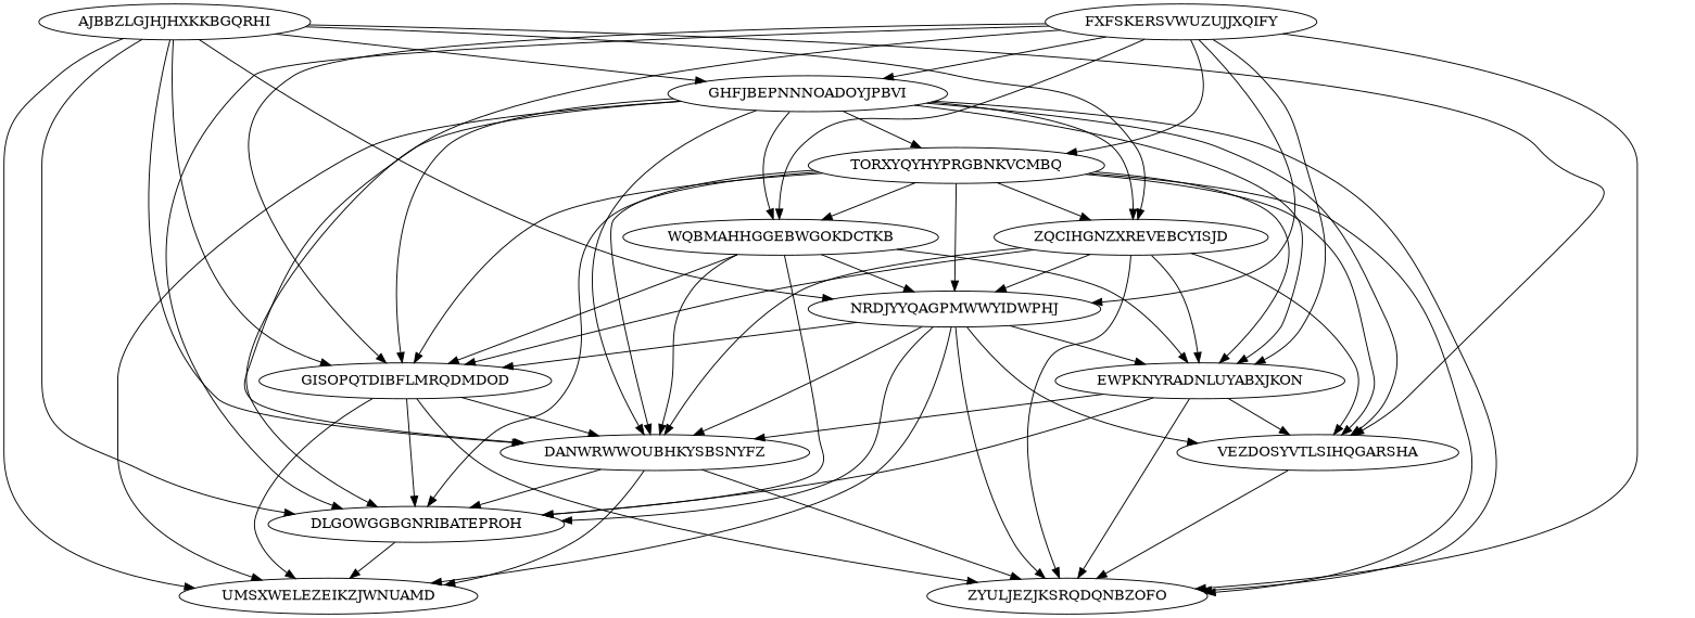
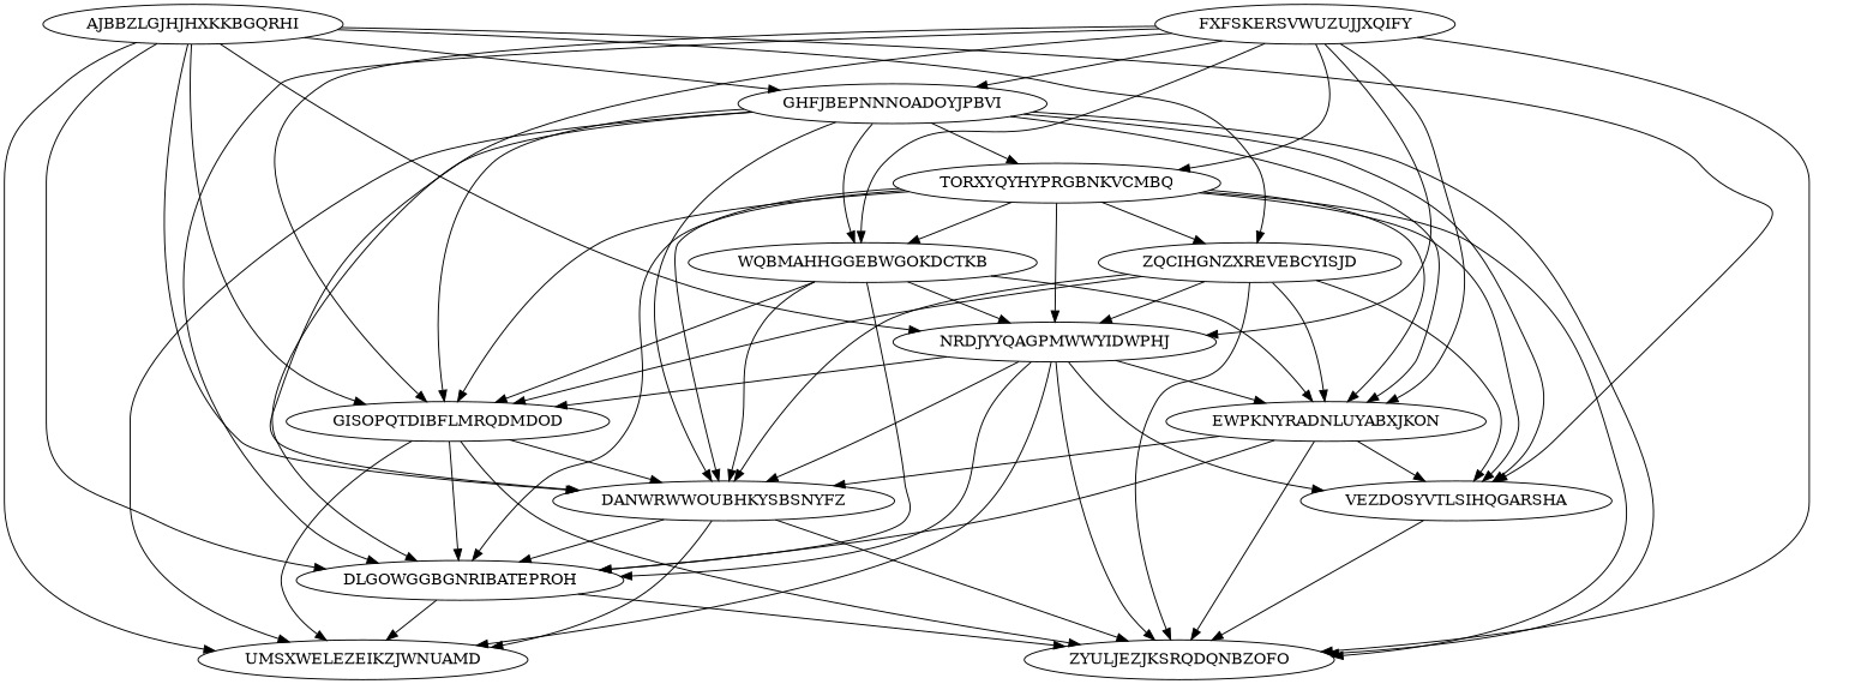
  digraph {
    node [Weight=17]
    edge [Weight=12]
    AJBBZLGJHJHXKKBGQRHI [Weight=12]
    GHFJBEPNNNOADOYJPBVI
    ZQCIHGNZXREVEBCYISJD [Weight=13]
    NRDJYYQAGPMWWYIDWPHJ [Weight=15]
    GISOPQTDIBFLMRQDMDOD [Weight=16]
    VEZDOSYVTLSIHQGARSHA [Weight=10]
    DANWRWWOUBHKYSBSNYFZ
    DLGOWGGBGNRIBATEPROH [Weight=18]
    UMSXWELEZEIKZJWNUAMD [Weight=16]
    TORXYQYHYPRGBNKVCMBQ [Weight=12]
    WQBMAHHGGEBWGOKDCTKB [Weight=15]
    EWPKNYRADNLUYABXJKON [Weight=18]
    ZYULJEZJKSRQDQNBZOFO
    FXFSKERSVWUZUJJXQIFY [Weight=16]
    AJBBZLGJHJHXKKBGQRHI -> GHFJBEPNNNOADOYJPBVI
    AJBBZLGJHJHXKKBGQRHI -> ZQCIHGNZXREVEBCYISJD [Weight=10]
    AJBBZLGJHJHXKKBGQRHI -> NRDJYYQAGPMWWYIDWPHJ [Weight=13]
    AJBBZLGJHJHXKKBGQRHI -> GISOPQTDIBFLMRQDMDOD
    AJBBZLGJHJHXKKBGQRHI -> VEZDOSYVTLSIHQGARSHA [Weight=13]
    AJBBZLGJHJHXKKBGQRHI -> DANWRWWOUBHKYSBSNYFZ [Weight=10]
    AJBBZLGJHJHXKKBGQRHI -> DLGOWGGBGNRIBATEPROH [Weight=16]
    AJBBZLGJHJHXKKBGQRHI -> UMSXWELEZEIKZJWNUAMD [Weight=14]
-   GHFJBEPNNNOADOYJPBVI -> ZQCIHGNZXREVEBCYISJD [Weight=17]
    GHFJBEPNNNOADOYJPBVI -> GISOPQTDIBFLMRQDMDOD [Weight=10]
    GHFJBEPNNNOADOYJPBVI -> VEZDOSYVTLSIHQGARSHA [Weight=13]
    GHFJBEPNNNOADOYJPBVI -> DANWRWWOUBHKYSBSNYFZ [Weight=15]
    GHFJBEPNNNOADOYJPBVI -> DLGOWGGBGNRIBATEPROH [Weight=13]
    GHFJBEPNNNOADOYJPBVI -> UMSXWELEZEIKZJWNUAMD
    GHFJBEPNNNOADOYJPBVI -> TORXYQYHYPRGBNKVCMBQ [Weight=11]
    GHFJBEPNNNOADOYJPBVI -> WQBMAHHGGEBWGOKDCTKB [Weight=10]
    GHFJBEPNNNOADOYJPBVI -> EWPKNYRADNLUYABXJKON [Weight=13]
    GHFJBEPNNNOADOYJPBVI -> ZYULJEZJKSRQDQNBZOFO [Weight=17]
    ZQCIHGNZXREVEBCYISJD -> NRDJYYQAGPMWWYIDWPHJ [Weight=14]
    ZQCIHGNZXREVEBCYISJD -> GISOPQTDIBFLMRQDMDOD [Weight=13]
    ZQCIHGNZXREVEBCYISJD -> VEZDOSYVTLSIHQGARSHA [Weight=18]
    ZQCIHGNZXREVEBCYISJD -> DANWRWWOUBHKYSBSNYFZ [Weight=20]
    ZQCIHGNZXREVEBCYISJD -> EWPKNYRADNLUYABXJKON [Weight=16]
    ZQCIHGNZXREVEBCYISJD -> ZYULJEZJKSRQDQNBZOFO [Weight=18]
    NRDJYYQAGPMWWYIDWPHJ -> GISOPQTDIBFLMRQDMDOD
    NRDJYYQAGPMWWYIDWPHJ -> VEZDOSYVTLSIHQGARSHA [Weight=16]
    NRDJYYQAGPMWWYIDWPHJ -> DANWRWWOUBHKYSBSNYFZ [Weight=16]
    NRDJYYQAGPMWWYIDWPHJ -> DLGOWGGBGNRIBATEPROH [Weight=14]
    NRDJYYQAGPMWWYIDWPHJ -> UMSXWELEZEIKZJWNUAMD [Weight=19]
    NRDJYYQAGPMWWYIDWPHJ -> EWPKNYRADNLUYABXJKON [Weight=13]
    NRDJYYQAGPMWWYIDWPHJ -> ZYULJEZJKSRQDQNBZOFO [Weight=17]
    GISOPQTDIBFLMRQDMDOD -> DANWRWWOUBHKYSBSNYFZ [Weight=14]
    GISOPQTDIBFLMRQDMDOD -> DLGOWGGBGNRIBATEPROH [Weight=11]
    GISOPQTDIBFLMRQDMDOD -> UMSXWELEZEIKZJWNUAMD [Weight=19]
    GISOPQTDIBFLMRQDMDOD -> ZYULJEZJKSRQDQNBZOFO [Weight=19]
    VEZDOSYVTLSIHQGARSHA -> ZYULJEZJKSRQDQNBZOFO [Weight=14]
    DANWRWWOUBHKYSBSNYFZ -> DLGOWGGBGNRIBATEPROH [Weight=11]
    DANWRWWOUBHKYSBSNYFZ -> UMSXWELEZEIKZJWNUAMD [Weight=20]
    DANWRWWOUBHKYSBSNYFZ -> ZYULJEZJKSRQDQNBZOFO [Weight=15]
    DLGOWGGBGNRIBATEPROH -> UMSXWELEZEIKZJWNUAMD [Weight=15]
+   DLGOWGGBGNRIBATEPROH -> ZYULJEZJKSRQDQNBZOFO [Weight=16]
    TORXYQYHYPRGBNKVCMBQ -> ZQCIHGNZXREVEBCYISJD [Weight=19]
    TORXYQYHYPRGBNKVCMBQ -> NRDJYYQAGPMWWYIDWPHJ [Weight=15]
    TORXYQYHYPRGBNKVCMBQ -> GISOPQTDIBFLMRQDMDOD [Weight=11]
    TORXYQYHYPRGBNKVCMBQ -> VEZDOSYVTLSIHQGARSHA
    TORXYQYHYPRGBNKVCMBQ -> DANWRWWOUBHKYSBSNYFZ
    TORXYQYHYPRGBNKVCMBQ -> DLGOWGGBGNRIBATEPROH [Weight=19]
    TORXYQYHYPRGBNKVCMBQ -> WQBMAHHGGEBWGOKDCTKB [Weight=19]
    TORXYQYHYPRGBNKVCMBQ -> EWPKNYRADNLUYABXJKON [Weight=19]
    TORXYQYHYPRGBNKVCMBQ -> ZYULJEZJKSRQDQNBZOFO [Weight=15]
    WQBMAHHGGEBWGOKDCTKB -> NRDJYYQAGPMWWYIDWPHJ [Weight=19]
    WQBMAHHGGEBWGOKDCTKB -> GISOPQTDIBFLMRQDMDOD [Weight=10]
    WQBMAHHGGEBWGOKDCTKB -> DANWRWWOUBHKYSBSNYFZ [Weight=15]
    WQBMAHHGGEBWGOKDCTKB -> DLGOWGGBGNRIBATEPROH [Weight=14]
    WQBMAHHGGEBWGOKDCTKB -> EWPKNYRADNLUYABXJKON [Weight=10]
    EWPKNYRADNLUYABXJKON -> VEZDOSYVTLSIHQGARSHA
    EWPKNYRADNLUYABXJKON -> DANWRWWOUBHKYSBSNYFZ [Weight=16]
    EWPKNYRADNLUYABXJKON -> DLGOWGGBGNRIBATEPROH
    EWPKNYRADNLUYABXJKON -> ZYULJEZJKSRQDQNBZOFO [Weight=10]
    FXFSKERSVWUZUJJXQIFY -> GHFJBEPNNNOADOYJPBVI
    FXFSKERSVWUZUJJXQIFY -> NRDJYYQAGPMWWYIDWPHJ [Weight=14]
    FXFSKERSVWUZUJJXQIFY -> GISOPQTDIBFLMRQDMDOD [Weight=15]
    FXFSKERSVWUZUJJXQIFY -> DANWRWWOUBHKYSBSNYFZ [Weight=17]
    FXFSKERSVWUZUJJXQIFY -> DLGOWGGBGNRIBATEPROH [Weight=16]
    FXFSKERSVWUZUJJXQIFY -> TORXYQYHYPRGBNKVCMBQ [Weight=15]
    FXFSKERSVWUZUJJXQIFY -> WQBMAHHGGEBWGOKDCTKB [Weight=11]
    FXFSKERSVWUZUJJXQIFY -> EWPKNYRADNLUYABXJKON [Weight=11]
    FXFSKERSVWUZUJJXQIFY -> ZYULJEZJKSRQDQNBZOFO [Weight=15]
  }
